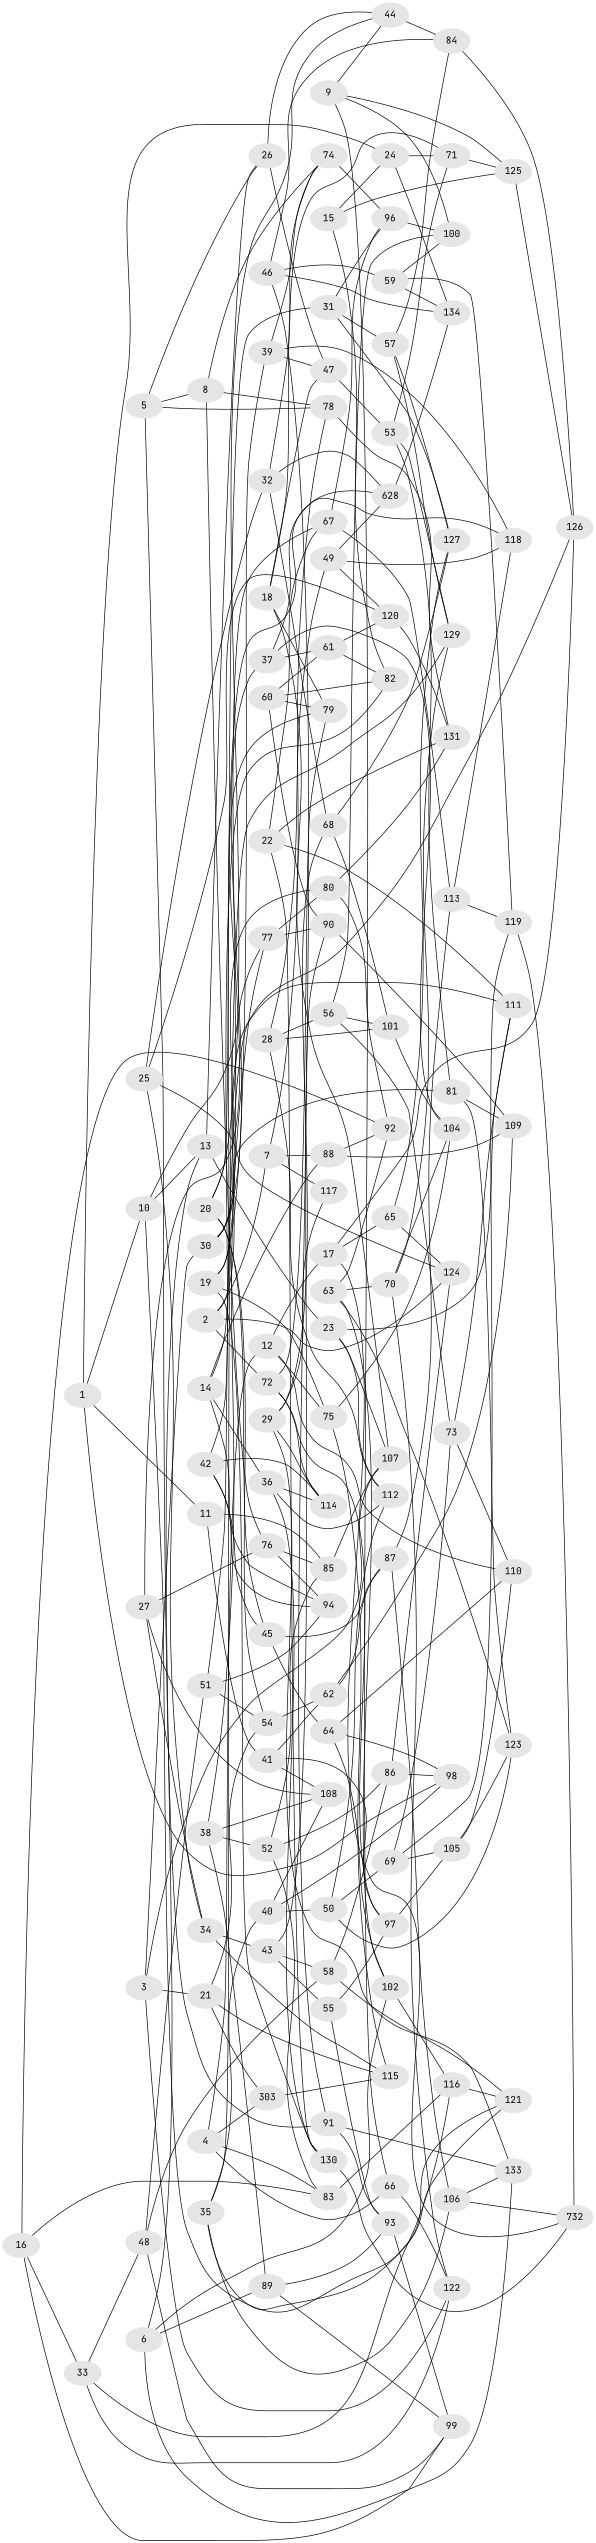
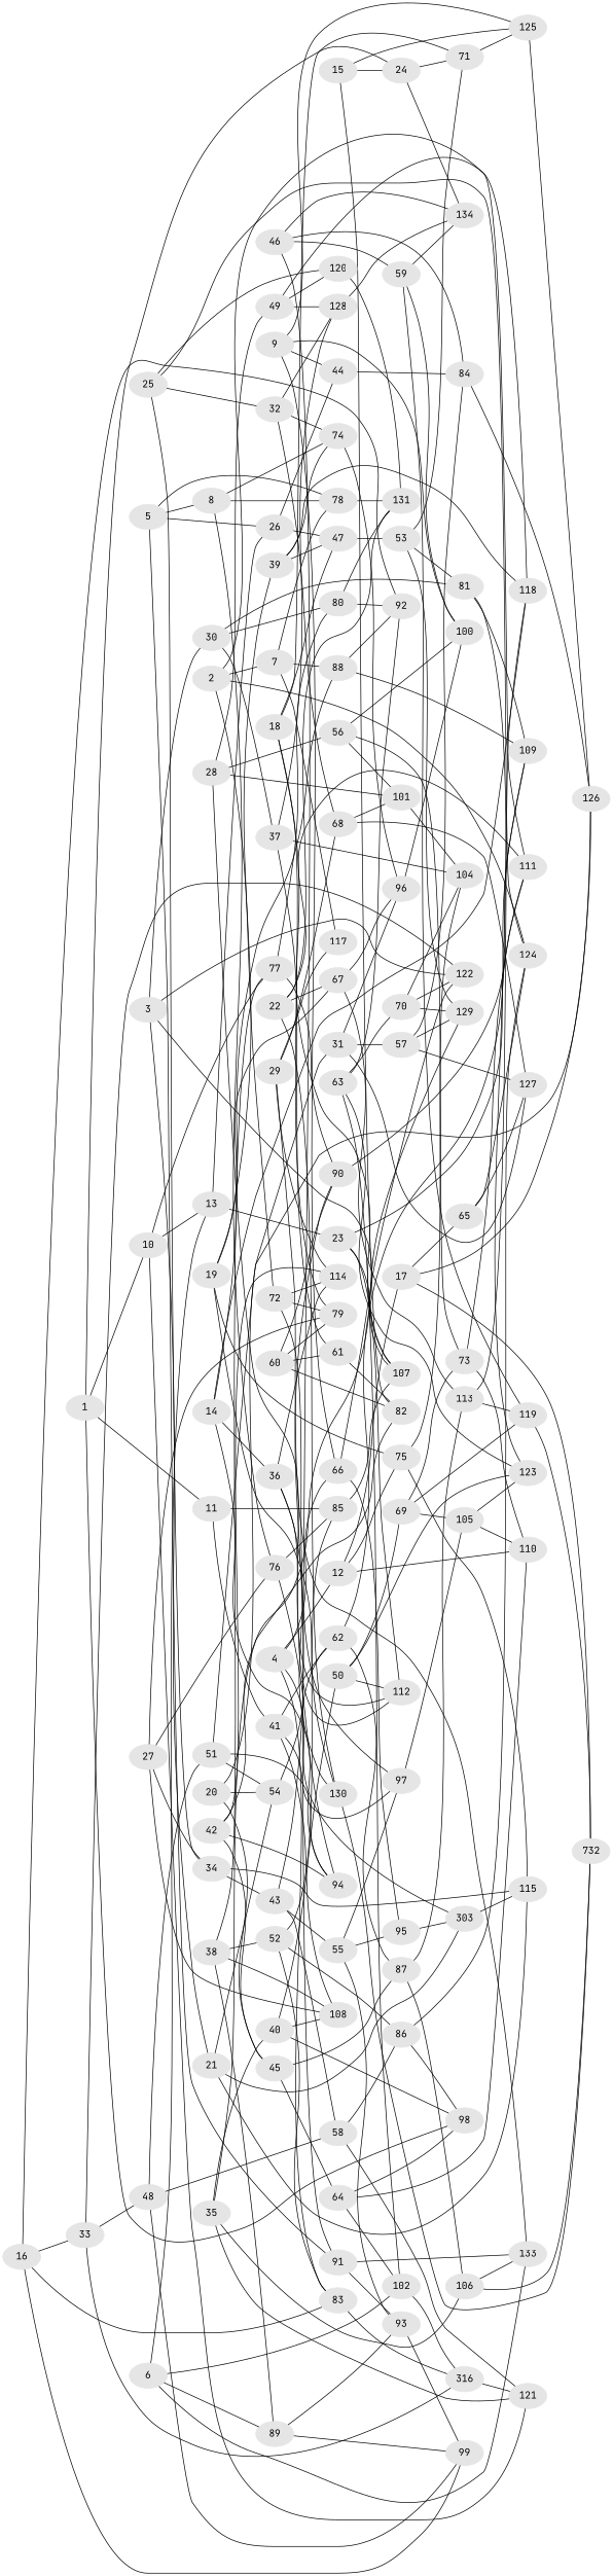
  graph {
    fontname="JetBrains Mono"
    rankdir=LR
    node [color=gray90 fontname="JetBrains Mono" style=filled]
    edge [fontname="JetBrains Mono"]
    1
    10
    11
    24
    98
    13
    77
    121
    41
    85
    71
    134
    2
    7
    72
    111
    124
    78
    88
    117
    79
    114
    97
    3
    21
    30
    107
    122
    n29 [label=303]
    54
    115
    37
    80
    81
    4
    12
    66
    83
    17
    75
    110
-   116
+   95
+   116 [label=316]
    5
    8
    26
    91
    74
    76
    44
    47
    131
    133
    93
    6
    89
    102
    23
    99
    92
    109
    96
    94
    9
    100
    125
    84
    126
    90
    108
    62
    65
    n73 [label=732]
    104
    112
    14
    36
    118
    130
    15
    82
    16
    33
    48
    127
    18
    53
    19
    39
    67
    113
    20
    31
    45
    57
    64
    87
    22
    25
    32
    34
    120
    68
-   128 [label=628]
+   128
    43
    27
    28
    49
    56
    101
    73
    29
    61
    123
    129
    58
    51
    55
    35
    40
    106
    50
    38
    52
    86
    69
    105
    42
    46
    59
    119
    60
    63
    70
    1 -- 10
    1 -- 11
    1 -- 24
    1 -- 98
    10 -- 13
    10 -- 77
    10 -- 121
    11 -- 41
    11 -- 85
    24 -- 71
    24 -- 134
    13 -- 26
    13 -- 23
    77 -- 80
    77 -- 90
    41 -- 97
    41 -- 108
    41 -- 62
    85 -- 107
    71 -- 125
    2 -- 7
    2 -- 72
    2 -- 111
    2 -- 124
    7 -- 78
    7 -- 88
    7 -- 117
    72 -- 79
    72 -- 114
    72 -- 97
    78 -- 131
    88 -- 92
    88 -- 109
    97 -- 105
    3 -- 21
    3 -- 30
    3 -- 107
    3 -- 122
    21 -- n29
    21 -- 54
    21 -- 115
    30 -- 37
    30 -- 80
    30 -- 81
    n29 -- 115
    54 -- 62
    37 -- 104
    37 -- 128
    37 -- 61
    80 -- 131
    80 -- 92
    81 -- 109
    81 -- 123
    4 -- n29
    4 -- 12
    4 -- 66
    4 -- 83
    12 -- 17
    12 -- 75
    12 -- 110
    66 -- 122
+   66 -- 95
    83 -- 116
    17 -- 126
    17 -- 65
    17 -- n73
    75 -- 115
    75 -- 104
+   95 -- n29
    116 -- 121
    5 -- 78
    5 -- 8
    5 -- 26
    5 -- 91
    8 -- 78
    8 -- 74
    8 -- 76
    26 -- 44
    26 -- 47
    91 -- 133
    91 -- 93
    74 -- 96
    76 -- 85
    76 -- 94
    44 -- 84
    47 -- 53
    93 -- 99
    6 -- 13
    6 -- 133
    6 -- 89
    6 -- 102
    89 -- 93
    89 -- 99
    102 -- 116
    23 -- 111
    23 -- 107
    23 -- 112
    96 -- 100
    9 -- 66
    9 -- 44
    9 -- 100
    9 -- 125
    125 -- 126
    84 -- 126
    90 -- 109
    62 -- 109
    62 -- 87
    65 -- 124
    65 -- 127
    14 -- 88
    14 -- 94
    14 -- 36
    14 -- 118
    36 -- 114
    36 -- 112
    36 -- 130
    130 -- n73
    15 -- 24
    15 -- 125
    15 -- 82
    16 -- 83
    16 -- 99
    16 -- 92
    16 -- 33
    33 -- 122
    33 -- 116
    33 -- 48
    48 -- 99
    48 -- 58
    48 -- 51
    18 -- 71
    18 -- 79
    18 -- 107
    18 -- 47
    53 -- 71
    53 -- 81
    53 -- 129
    19 -- 75
    19 -- 130
    19 -- 39
    19 -- 67
    39 -- 74
    39 -- 47
    39 -- 118
    67 -- 96
    67 -- 113
    113 -- 118
    113 -- 119
    20 -- 54
-   20 -- 44
    20 -- 31
    20 -- 45
    31 -- 96
    31 -- 127
    31 -- 57
    45 -- 64
    45 -- 87
    57 -- 84
    57 -- 127
    57 -- 129
    64 -- 98
    64 -- 110
    64 -- 102
    87 -- 113
    87 -- 106
    22 -- 111
    22 -- 131
    22 -- 130
    22 -- 67
    25 -- 124
    25 -- 32
    25 -- 34
    25 -- 120
    32 -- 74
    32 -- 68
    32 -- 128
    34 -- 115
    34 -- 43
    120 -- 131
    68 -- 127
    68 -- 101
    128 -- 134
    43 -- 90
    43 -- 58
    43 -- 55
    27 -- 79
    27 -- 76
    27 -- 108
    27 -- 34
    28 -- 112
    28 -- 49
    28 -- 56
    28 -- 101
    49 -- 118
    49 -- 120
    49 -- 128
    56 -- 100
    56 -- 101
    56 -- 73
    101 -- 104
    73 -- 111
    73 -- 110
    29 -- 117
    29 -- 114
    29 -- 133
    29 -- 68
    61 -- 82
-   61 -- 120
    58 -- 121
    58 -- 86
    51 -- 54
    51 -- 94
    51 -- 126
    55 -- 97
+   55 -- 95
    55 -- 93
    35 -- 121
    35 -- 129
    35 -- 40
    35 -- 106
    40 -- 98
    40 -- 108
    40 -- 50
    106 -- 133
    106 -- n73
    50 -- 112
    50 -- 123
    50 -- 69
    38 -- 77
    38 -- 89
    38 -- 108
    38 -- 52
    52 -- 85
    52 -- 83
    52 -- 86
    86 -- 98
    86 -- 124
    69 -- 73
    69 -- 105
    69 -- 119
    105 -- 110
    105 -- 123
    42 -- 114
    42 -- 94
    42 -- 82
    42 -- 45
    46 -- 134
    46 -- 91
    46 -- 84
    46 -- 59
    59 -- 134
    59 -- 100
    59 -- 119
    119 -- n73
    60 -- 79
    60 -- 90
    60 -- 82
    60 -- 61
    63 -- 102
    63 -- 92
    63 -- 123
    63 -- 70
    70 -- 122
    70 -- 104
    70 -- 129
  }
